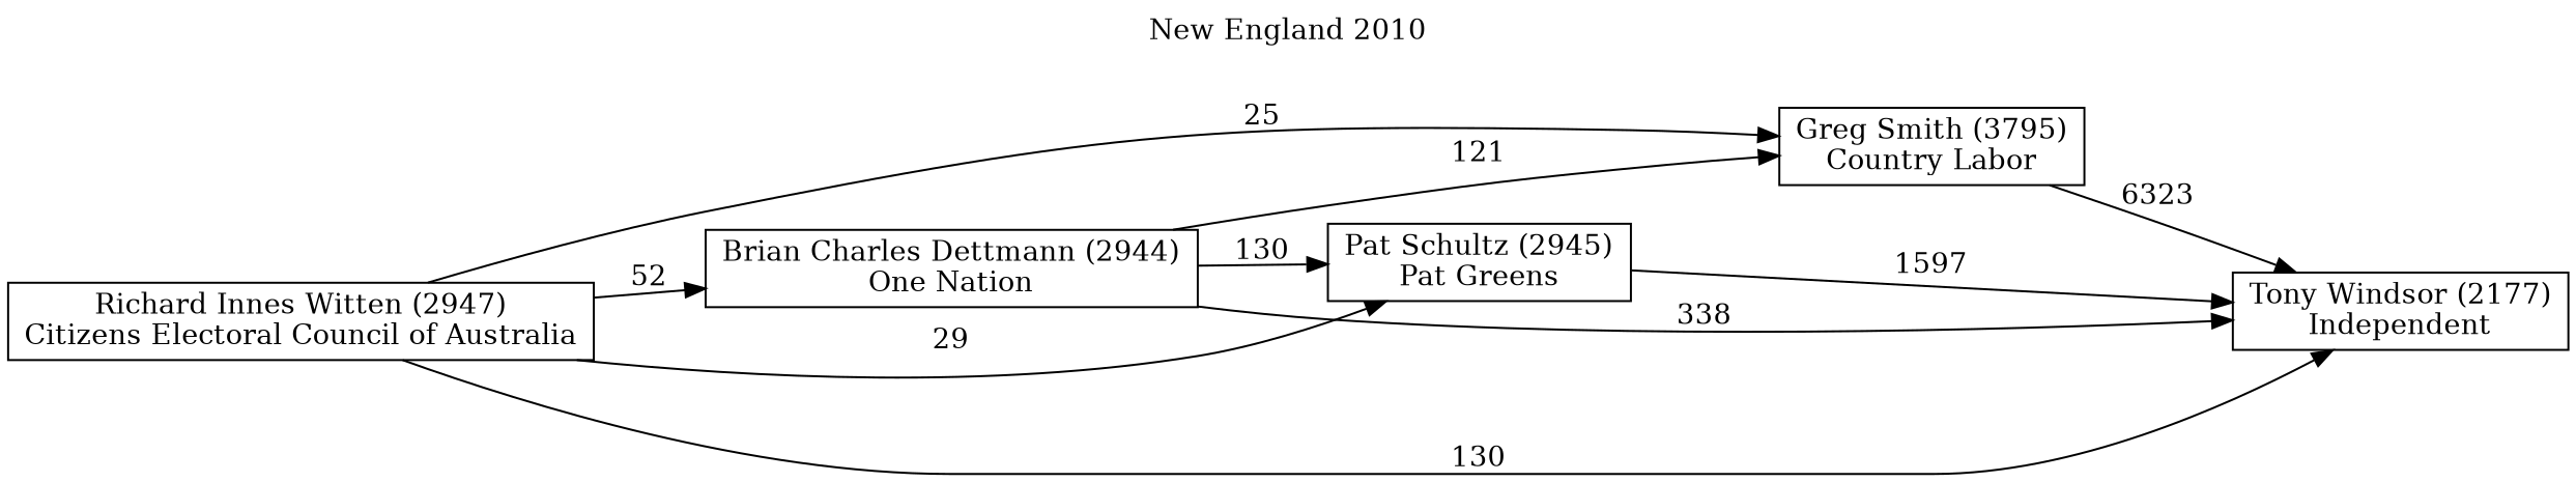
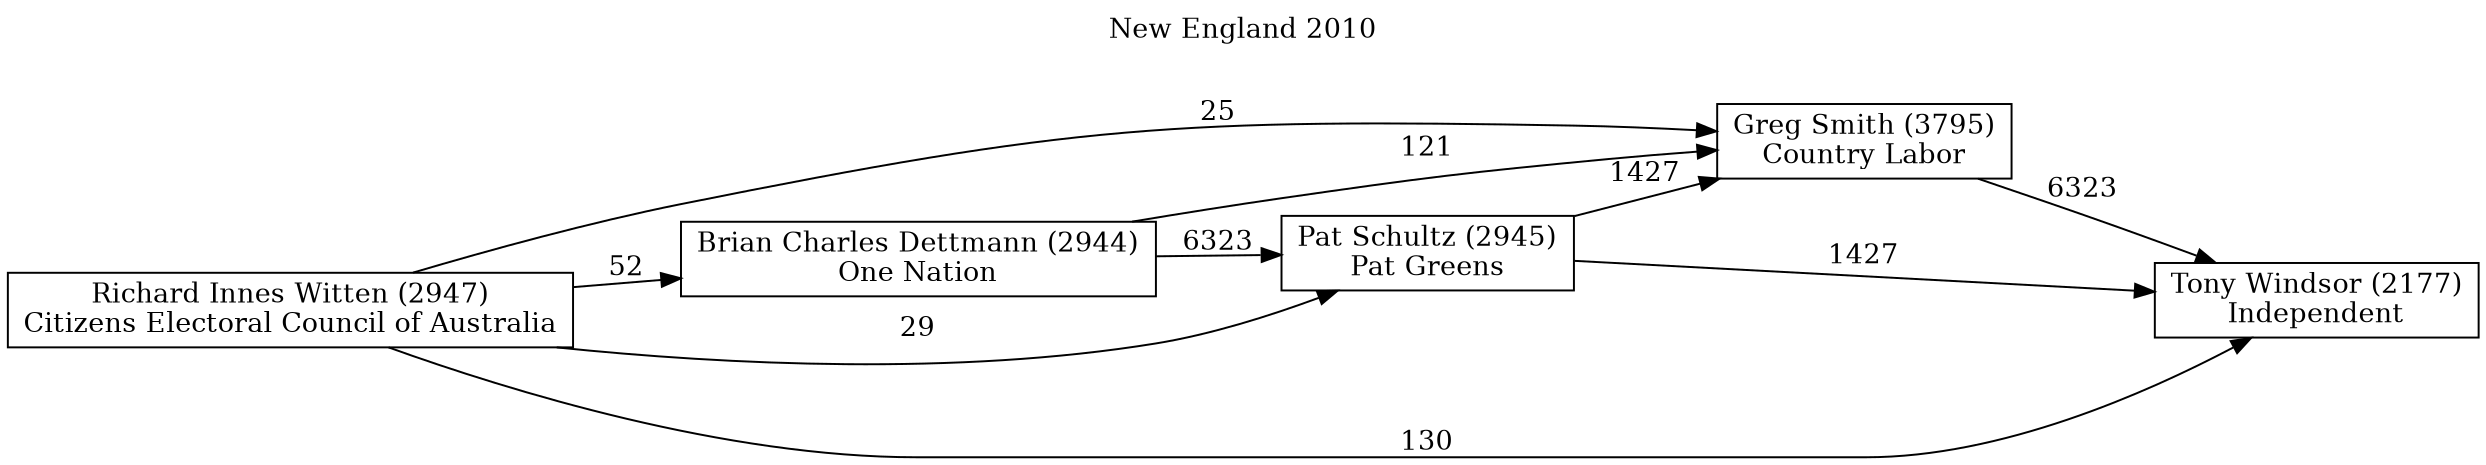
  digraph {
    label="New England 2010"
    labelloc=t
    mclimit=10
    rankdir=LR
    node [shape=box]
    n1 [label="Tony Windsor (2177)\nIndependent"]
    n2 [label="Greg Smith (3795)\nCountry Labor"]
    n3 [label="Pat Schultz (2945)\nPat Greens"]
    n4 [label="Brian Charles Dettmann (2944)\nOne Nation"]
    n5 [label="Richard Innes Witten (2947)\nCitizens Electoral Council of Australia"]
    n2 -> n1 [label=6323]
-   n3 -> n1 [label=1597]
-   n4 -> n1 [label=338]
+   n3 -> n1 [label=1427]
+   n3 -> n2 [label=1427]
    n4 -> n2 [label=121]
-   n4 -> n3 [label=130]
+   n4 -> n3 [label=6323]
    n5 -> n1 [label=130]
    n5 -> n2 [label=25]
    n5 -> n3 [label=29]
    n5 -> n4 [label=52]
  }
